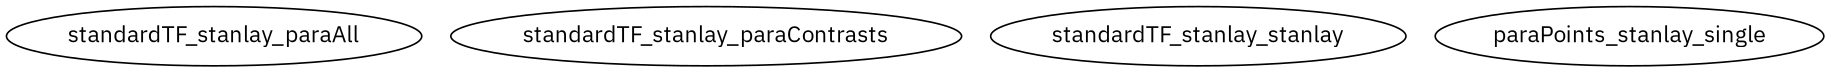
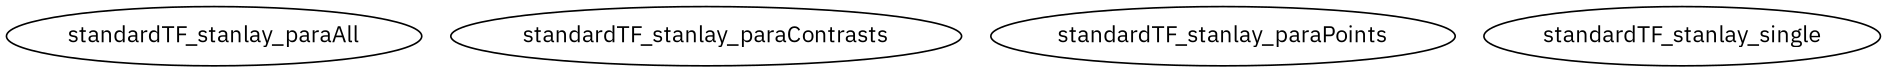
  digraph {
    fontname="IBM Plex Sans"
    node [fontname="IBM Plex Sans"]
    standardTF_stanlay_paraAll
    standardTF_stanlay_paraContrasts
-   standardTF_stanlay_paraPoints [label=standardTF_stanlay_stanlay]
-   standardTF_stanlay_single [label=paraPoints_stanlay_single]
+   standardTF_stanlay_paraPoints
+   standardTF_stanlay_single
  }
